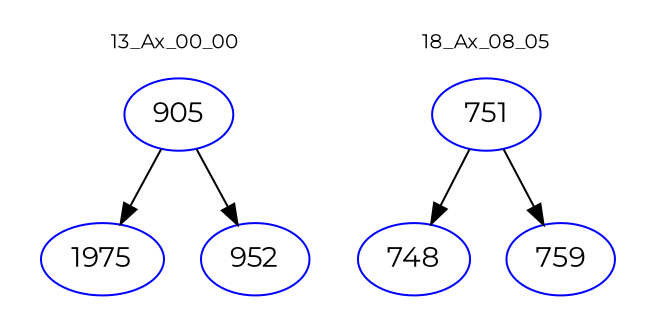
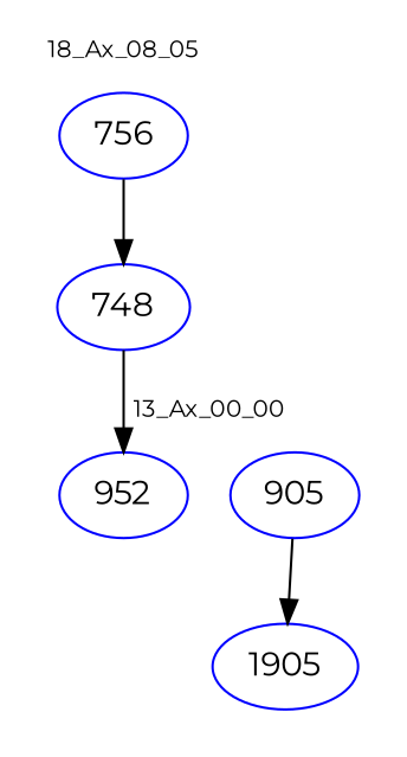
  digraph {
    fontname=Montserrat
    node [color=blue fontname=Montserrat]
    edge [color=black fontname=Montserrat]
    n1 [label=905]
-   n2 [label=1975]
+   n2 [label=1905]
    n3 [label=952]
-   n4 [label=751]
+   n4 [label=756]
    n5 [label=748]
-   n6 [label=759]
    subgraph cluster_1 {
      color=white
      fontsize=10
      label="13_Ax_00_00"
      n1
      n2
      n3
    }
    subgraph cluster_2 {
      color=white
      fontsize=10
      label="18_Ax_08_05"
      n4
      n5
-     n6
    }
    n1 -> n2
-   n1 -> n3
+   n5 -> n3
    n4 -> n5
-   n4 -> n6
  }
